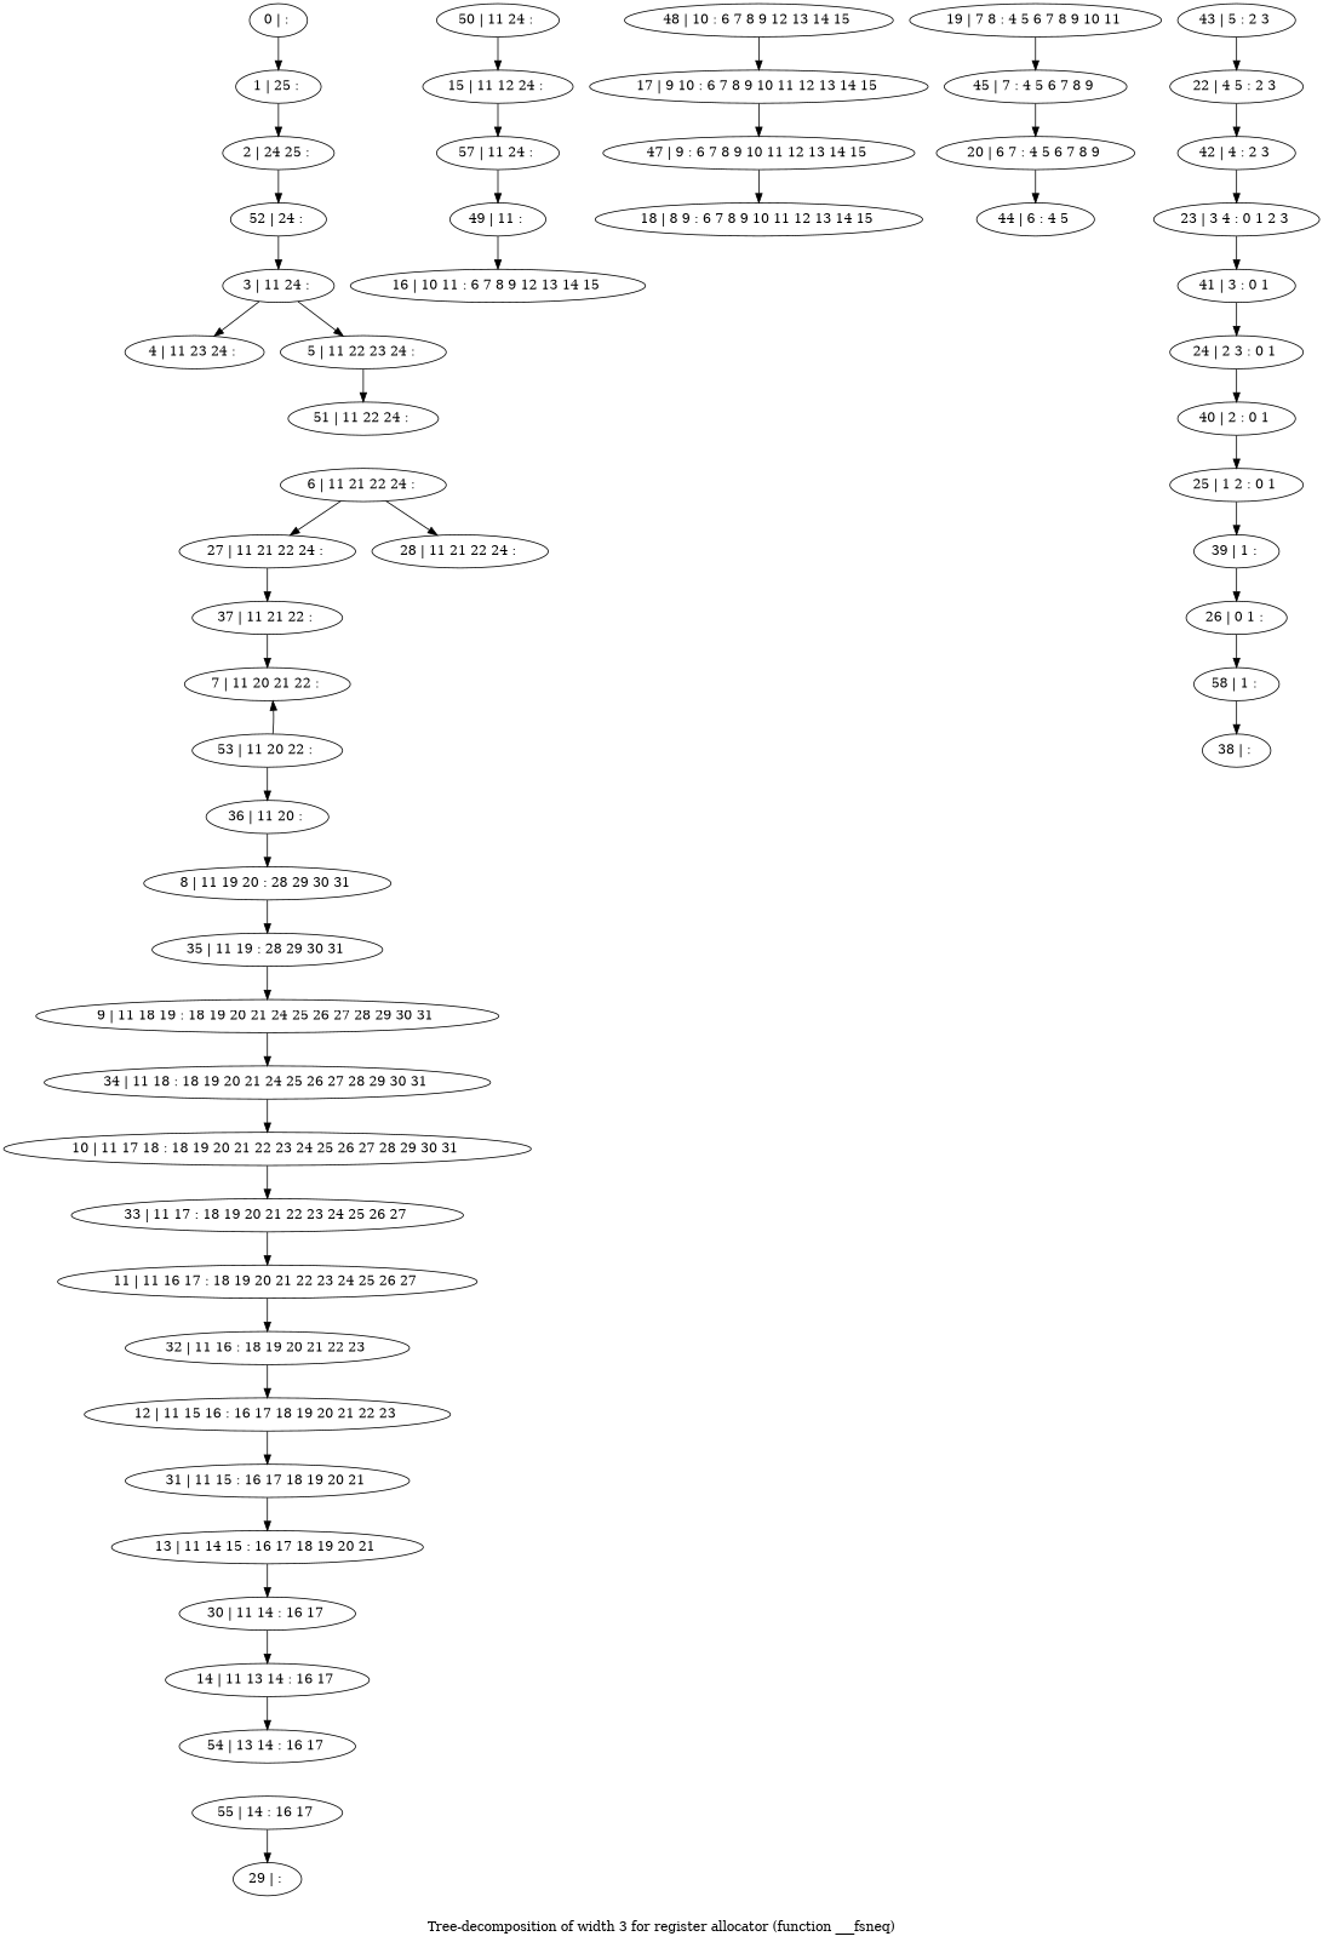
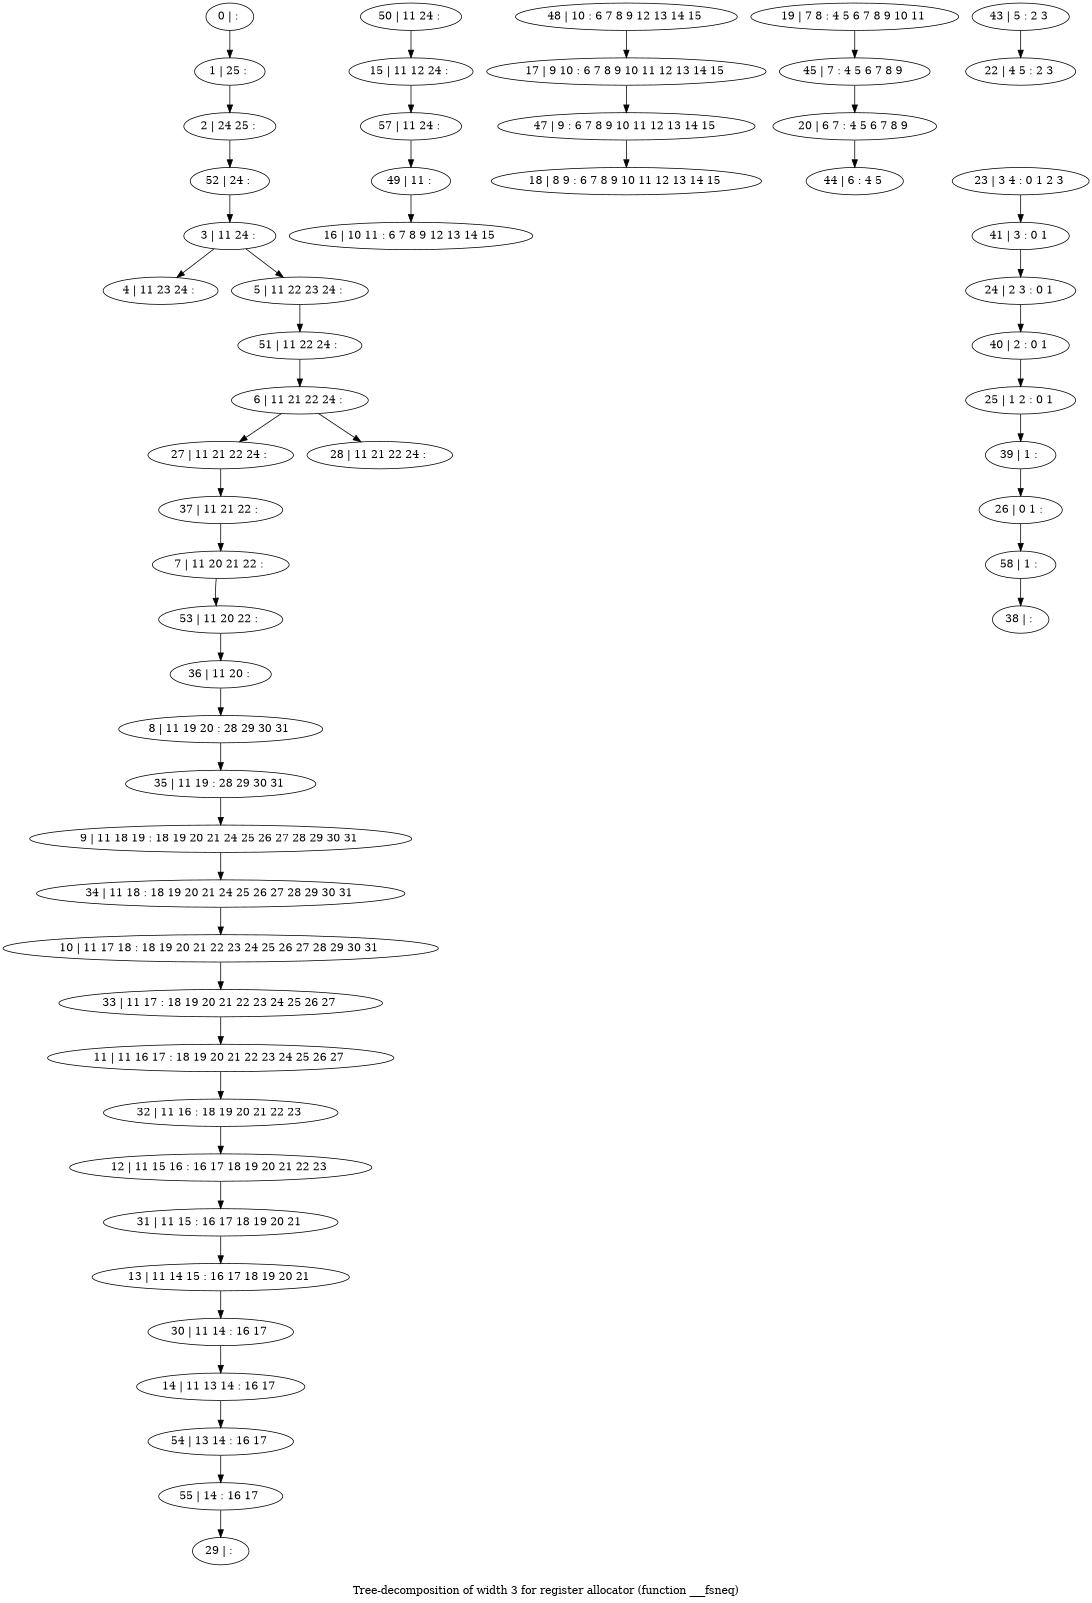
  digraph {
    label="Tree-decomposition of width 3 for register allocator (function ___fsneq)"
    n1 [label="0 | : "]
    n2 [label="1 | 25 : "]
    n3 [label="2 | 24 25 : "]
    n4 [label="52 | 24 : "]
    n5 [label="3 | 11 24 : "]
    n6 [label="4 | 11 23 24 : "]
    n7 [label="5 | 11 22 23 24 : "]
    n8 [label="51 | 11 22 24 : "]
    n9 [label="6 | 11 21 22 24 : "]
    n10 [label="27 | 11 21 22 24 : "]
    n11 [label="28 | 11 21 22 24 : "]
    n12 [label="37 | 11 21 22 : "]
    n13 [label="7 | 11 20 21 22 : "]
    n14 [label="53 | 11 20 22 : "]
    n15 [label="36 | 11 20 : "]
    n16 [label="8 | 11 19 20 : 28 29 30 31 "]
    n17 [label="35 | 11 19 : 28 29 30 31 "]
    n18 [label="9 | 11 18 19 : 18 19 20 21 24 25 26 27 28 29 30 31 "]
    n19 [label="34 | 11 18 : 18 19 20 21 24 25 26 27 28 29 30 31 "]
    n20 [label="10 | 11 17 18 : 18 19 20 21 22 23 24 25 26 27 28 29 30 31 "]
    n21 [label="33 | 11 17 : 18 19 20 21 22 23 24 25 26 27 "]
    n22 [label="11 | 11 16 17 : 18 19 20 21 22 23 24 25 26 27 "]
    n23 [label="32 | 11 16 : 18 19 20 21 22 23 "]
    n24 [label="12 | 11 15 16 : 16 17 18 19 20 21 22 23 "]
    n25 [label="31 | 11 15 : 16 17 18 19 20 21 "]
    n26 [label="13 | 11 14 15 : 16 17 18 19 20 21 "]
    n27 [label="30 | 11 14 : 16 17 "]
    n28 [label="14 | 11 13 14 : 16 17 "]
    n29 [label="54 | 13 14 : 16 17 "]
    n30 [label="55 | 14 : 16 17 "]
    n31 [label="15 | 11 12 24 : "]
    n32 [label="57 | 11 24 : "]
    n33 [label="49 | 11 : "]
    n34 [label="16 | 10 11 : 6 7 8 9 12 13 14 15 "]
    n35 [label="48 | 10 : 6 7 8 9 12 13 14 15 "]
    n36 [label="17 | 9 10 : 6 7 8 9 10 11 12 13 14 15 "]
    n37 [label="47 | 9 : 6 7 8 9 10 11 12 13 14 15 "]
    n38 [label="18 | 8 9 : 6 7 8 9 10 11 12 13 14 15 "]
    n39 [label="19 | 7 8 : 4 5 6 7 8 9 10 11 "]
    n40 [label="45 | 7 : 4 5 6 7 8 9 "]
    n41 [label="20 | 6 7 : 4 5 6 7 8 9 "]
    n42 [label="44 | 6 : 4 5 "]
    n43 [label="43 | 5 : 2 3 "]
    n44 [label="22 | 4 5 : 2 3 "]
-   n45 [label="42 | 4 : 2 3 "]
    n46 [label="23 | 3 4 : 0 1 2 3 "]
    n47 [label="41 | 3 : 0 1 "]
    n48 [label="24 | 2 3 : 0 1 "]
    n49 [label="40 | 2 : 0 1 "]
    n50 [label="25 | 1 2 : 0 1 "]
    n51 [label="39 | 1 : "]
    n52 [label="26 | 0 1 : "]
    n53 [label="58 | 1 : "]
    n54 [label="38 | : "]
    n55 [label="29 | : "]
    n56 [label="50 | 11 24 : "]
    n1 -> n2
    n2 -> n3
    n3 -> n4
    n4 -> n5
    n5 -> n6
    n5 -> n7
    n7 -> n8
+   n8 -> n9
    n9 -> n10
    n9 -> n11
    n10 -> n12
    n12 -> n13
-   n14 -> n13
+   n13 -> n14
    n14 -> n15
    n15 -> n16
    n16 -> n17
    n17 -> n18
    n18 -> n19
    n19 -> n20
    n20 -> n21
    n21 -> n22
    n22 -> n23
    n23 -> n24
    n24 -> n25
    n25 -> n26
    n26 -> n27
    n27 -> n28
    n28 -> n29
+   n29 -> n30
    n30 -> n55
    n31 -> n32
    n32 -> n33
    n33 -> n34
    n35 -> n36
    n36 -> n37
    n37 -> n38
    n39 -> n40
    n40 -> n41
    n41 -> n42
    n43 -> n44
-   n44 -> n45
-   n45 -> n46
    n46 -> n47
    n47 -> n48
    n48 -> n49
    n49 -> n50
    n50 -> n51
    n51 -> n52
    n52 -> n53
    n53 -> n54
    n56 -> n31
  }
